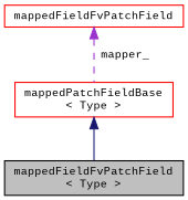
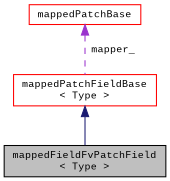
  digraph {
    fontname="Liberation Mono"
    node [color=red fontname="Liberation Mono" fontsize=10 shape=record]
    edge [dir=back fontname="Liberation Mono" fontsize=10 labelfontname=Helvetica labelfontsize=10]
    n1 [color=black fillcolor=grey75 fontcolor=black height=0.2 label="mappedFieldFvPatchField\l\< Type \>" style=filled width=0.4]
-   n2 [height=0.2 label=mappedFieldFvPatchField width=0.4]
+   n2 [height=0.2 label=mappedPatchBase width=0.4]
    n3 [height=0.2 label="mappedPatchFieldBase\l\< Type \>" width=0.4]
    n2 -> n3 [color=darkorchid3 label=" mapper_" style=dashed]
    n3 -> n1 [color=midnightblue style=solid]
  }
